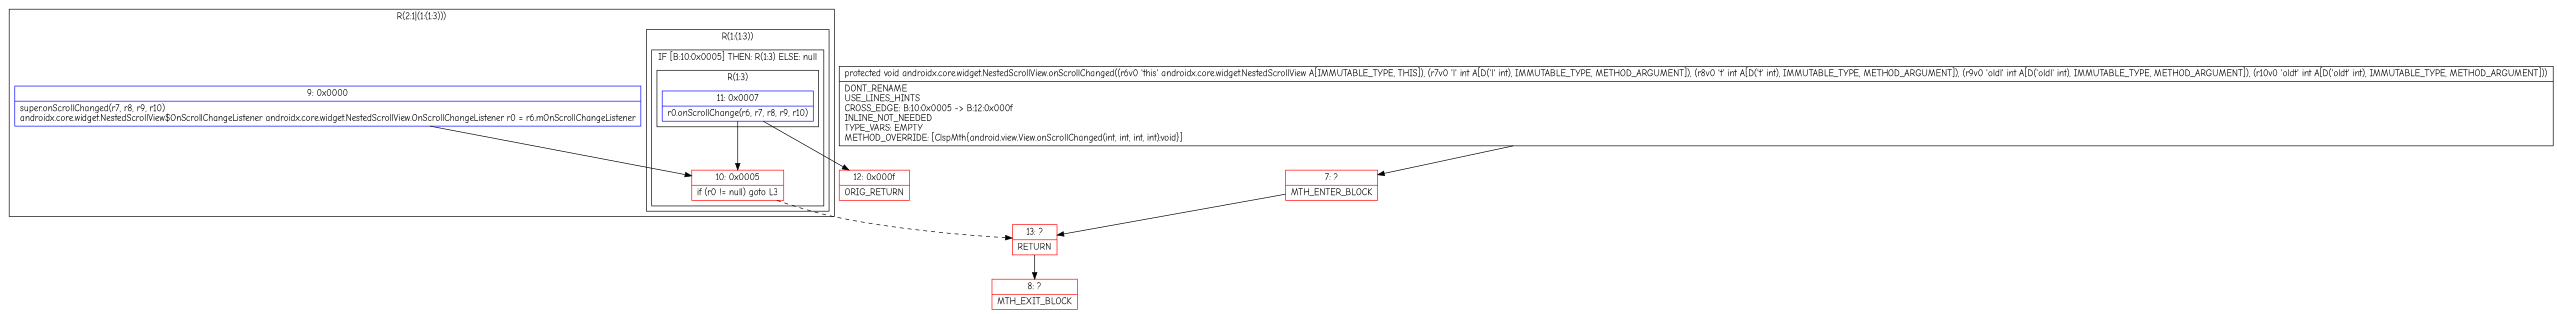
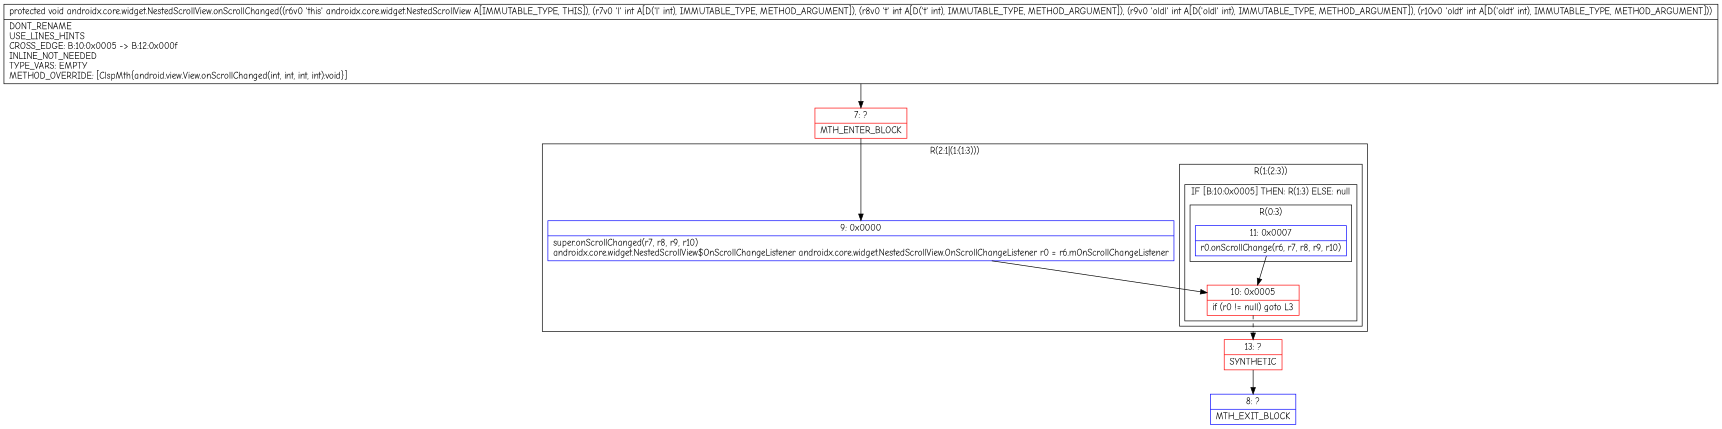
  digraph {
    fontname="Comic Neue"
    node [color=red fontname="Comic Neue" shape=record]
    edge [fontname="Comic Neue"]
    n1 [color=blue label="{11\:\ 0x0007|r0.onScrollChange(r6, r7, r8, r9, r10)\l}"]
    n2 [label="{10\:\ 0x0005|if (r0 != null) goto L3\l}"]
    n3 [color=blue label="{9\:\ 0x0000|super.onScrollChanged(r7, r8, r9, r10)\landroidx.core.widget.NestedScrollView$OnScrollChangeListener androidx.core.widget.NestedScrollView.OnScrollChangeListener r0 = r6.mOnScrollChangeListener\l}"]
-   n4 [label="{12\:\ 0x000f|ORIG_RETURN\l}"]
-   n5 [label="{13\:\ ?|RETURN\l}"]
-   n6 [label="{8\:\ ?|MTH_EXIT_BLOCK\l}"]
+   n5 [label="{13\:\ ?|SYNTHETIC\l}"]
+   n6 [color=blue label="{8\:\ ?|MTH_EXIT_BLOCK\l}"]
    n7 [label="{7\:\ ?|MTH_ENTER_BLOCK\l}"]
    n8 [label="{protected void androidx.core.widget.NestedScrollView.onScrollChanged((r6v0 'this' androidx.core.widget.NestedScrollView A[IMMUTABLE_TYPE, THIS]), (r7v0 'l' int A[D('l' int), IMMUTABLE_TYPE, METHOD_ARGUMENT]), (r8v0 't' int A[D('t' int), IMMUTABLE_TYPE, METHOD_ARGUMENT]), (r9v0 'oldl' int A[D('oldl' int), IMMUTABLE_TYPE, METHOD_ARGUMENT]), (r10v0 'oldt' int A[D('oldt' int), IMMUTABLE_TYPE, METHOD_ARGUMENT]))  | DONT_RENAME\lUSE_LINES_HINTS\lCROSS_EDGE: B:10:0x0005 \-\> B:12:0x000f\lINLINE_NOT_NEEDED\lTYPE_VARS: EMPTY\lMETHOD_OVERRIDE: [ClspMth\{android.view.View.onScrollChanged(int, int, int, int):void\}]\l}" color=""]
    subgraph cluster_1 {
      label="R(2:1|(1:(1:3)))"
      n3
      subgraph cluster_2 {
-       label="R(1:(1:3))"
+       label="R(1:(2:3))"
        subgraph cluster_3 {
          label="IF [B:10:0x0005] THEN: R(1:3) ELSE: null"
          n2
          subgraph cluster_4 {
-           label="R(1:3)"
+           label="R(0:3)"
            n1
          }
        }
      }
    }
    n1 -> n2
-   n1 -> n4
    n2 -> n5 [style=dashed]
    n3 -> n2
    n5 -> n6
-   n7 -> n5
+   n7 -> n3
    n8 -> n7
  }
